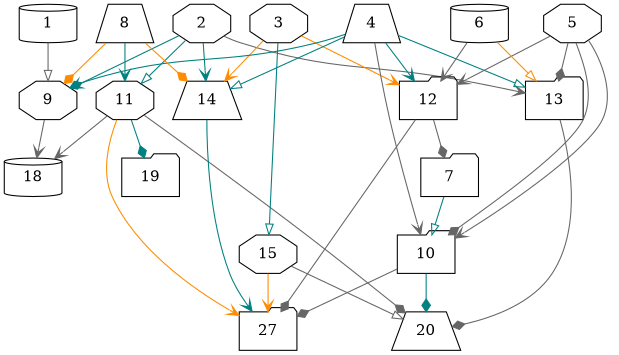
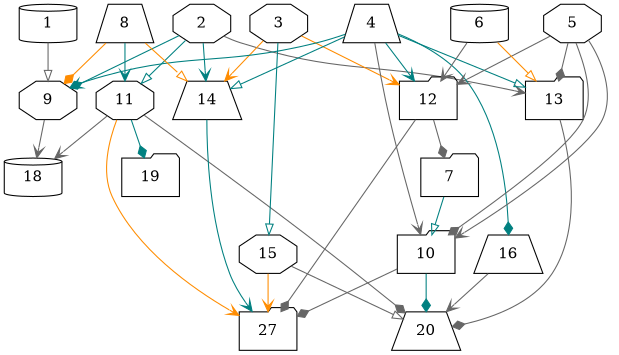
  digraph {
    node [alpha=0.11 shape=octagon]
    edge [arrowhead=vee color=gray40]
    1 [alpha=0.15 expect_size=39593984 shape=cylinder]
    9 [expect_size=49239040]
    18 [alpha=0.14 expect_size=5423104 shape=cylinder]
    2 [alpha=0.03 expect_size=16553984]
    11 [alpha=0.14 expect_size=13879296]
    13 [alpha=0.12 expect_size=7293952 shape=folder]
    14 [alpha=0.08 expect_size=45161472 shape=trapezium]
    10 [expect_size=49998848 shape=folder]
    n9 [alpha=0.04 expect_size=47233024 label=27 shape=folder]
    20 [alpha=0.04 expect_size=5795840 shape=trapezium]
    19 [alpha=0.19 expect_size=27195392 shape=folder]
    3 [alpha=0.16 expect_size=5579776]
    12 [alpha=0.02 expect_size=48498688 shape=folder]
    15 [alpha=0.03 expect_size=12582912]
    7 [alpha=0.02 expect_size=14710784 shape=folder]
    4 [alpha=0.06 expect_size=41103360 shape=trapezium]
+   16 [alpha=0.19 expect_size=6289408 shape=trapezium]
    5 [alpha=0.17 expect_size=34722816]
    6 [alpha=0.17 expect_size=35011584 shape=cylinder]
    8 [alpha=0.09 expect_size=27272192 shape=trapezium]
    1 -> 9 [arrowhead=onormal]
    9 -> 18
    2 -> 9 [color=teal]
    2 -> 11 [arrowhead=onormal color=teal]
    2 -> 13
    2 -> 14 [color=teal]
    11 -> 18
    11 -> n9 [color=darkorange]
    11 -> 20 [arrowhead=diamond]
    11 -> 19 [arrowhead=diamond color=teal]
    13 -> 20 [arrowhead=diamond]
    14 -> n9 [color=teal]
    10 -> n9 [arrowhead=diamond]
    10 -> 20 [arrowhead=diamond color=teal]
    3 -> 14 [color=darkorange]
    3 -> 12 [color=darkorange]
    3 -> 15 [arrowhead=onormal color=teal]
    12 -> n9 [arrowhead=diamond]
    12 -> 7 [arrowhead=diamond]
    15 -> n9 [color=darkorange]
    15 -> 20 [arrowhead=onormal]
    7 -> 10 [arrowhead=onormal color=teal]
    4 -> 9 [arrowhead=diamond color=teal]
    4 -> 13 [arrowhead=onormal color=teal]
    4 -> 14 [arrowhead=onormal color=teal]
    4 -> 10
    4 -> 12 [color=teal]
+   4 -> 16 [arrowhead=diamond color=teal]
+   16 -> 20
    5 -> 13 [arrowhead=diamond]
    5 -> 10 [arrowhead=diamond]
    5 -> 10
    5 -> 12
    6 -> 13 [arrowhead=onormal color=darkorange]
    6 -> 12
    8 -> 9 [arrowhead=diamond color=darkorange]
    8 -> 11 [color=teal]
-   8 -> 14 [arrowhead=diamond color=darkorange]
+   8 -> 14 [arrowhead=onormal color=darkorange]
  }
